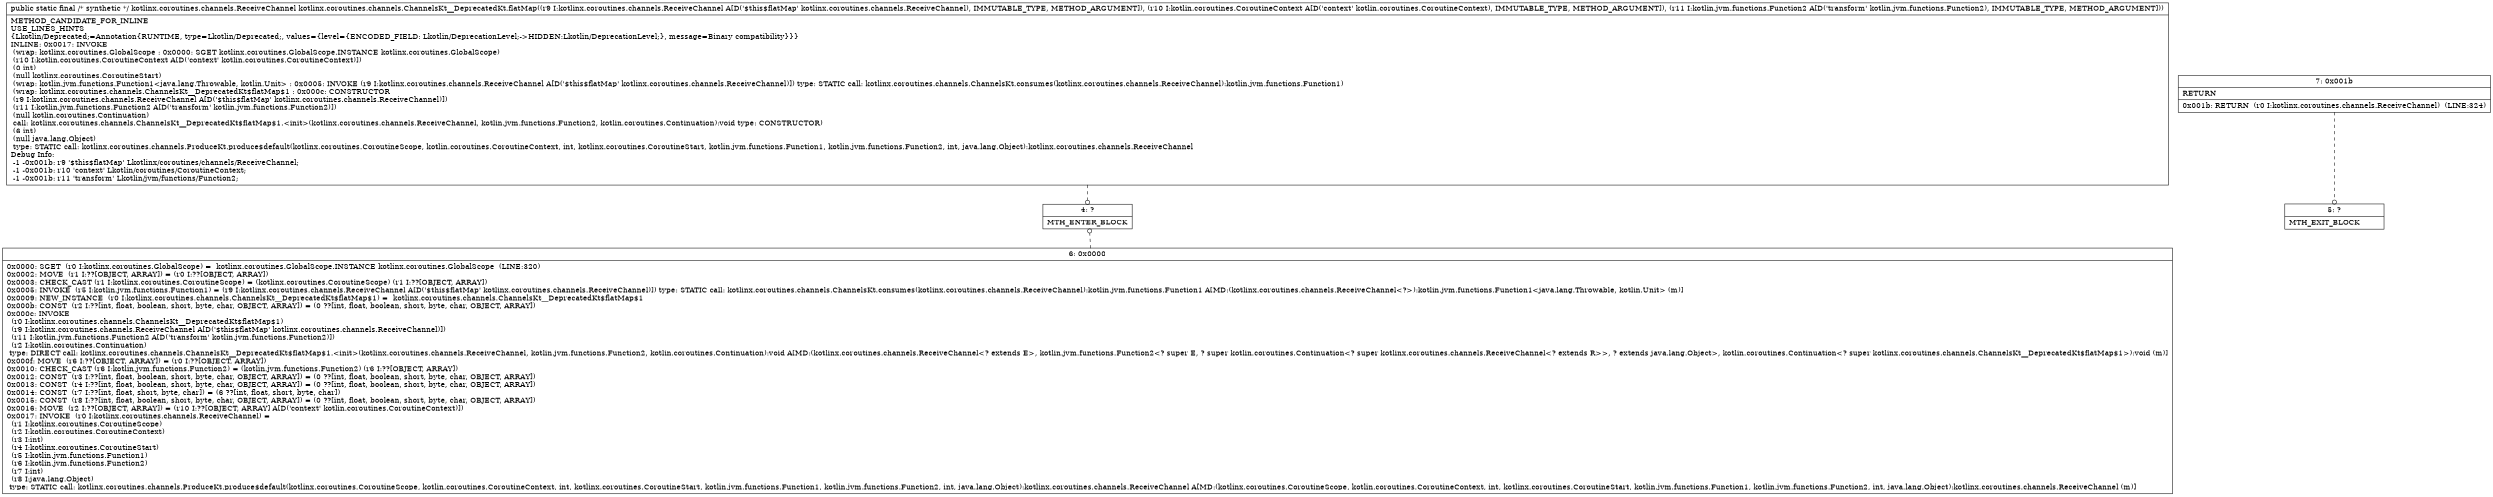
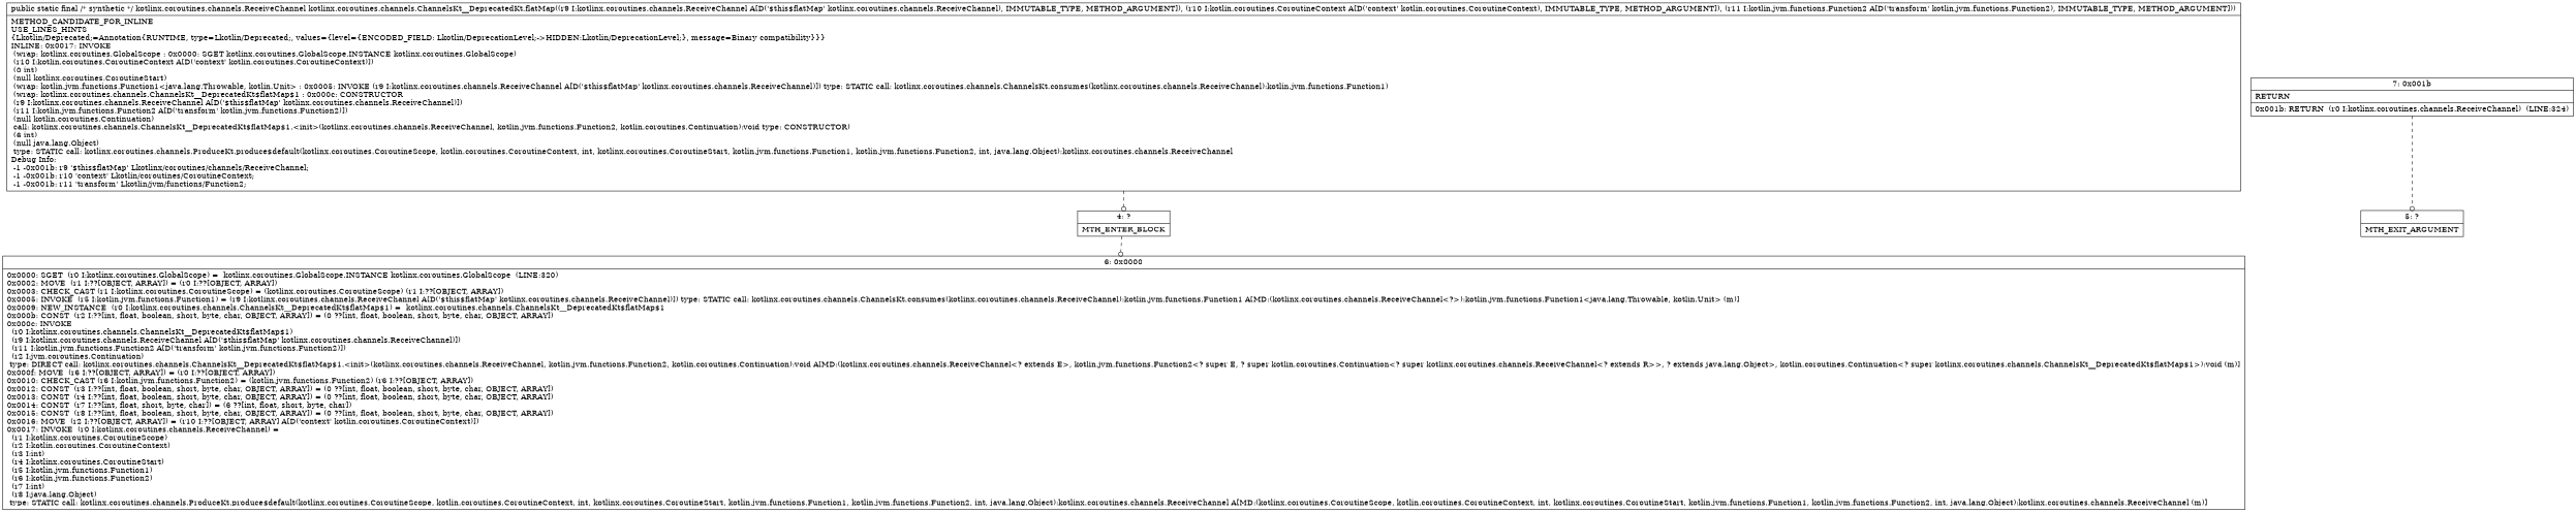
  digraph {
    node [shape=record]
    edge [arrowhead=odot style=dashed]
    n1 [label="{4\:\ ?|MTH_ENTER_BLOCK\l}"]
-   n2 [label="{6\:\ 0x0000|0x0000: SGET  (r0 I:kotlinx.coroutines.GlobalScope) =  kotlinx.coroutines.GlobalScope.INSTANCE kotlinx.coroutines.GlobalScope  (LINE:320)\l0x0002: MOVE  (r1 I:??[OBJECT, ARRAY]) = (r0 I:??[OBJECT, ARRAY]) \l0x0003: CHECK_CAST (r1 I:kotlinx.coroutines.CoroutineScope) = (kotlinx.coroutines.CoroutineScope) (r1 I:??[OBJECT, ARRAY]) \l0x0005: INVOKE  (r5 I:kotlin.jvm.functions.Function1) = (r9 I:kotlinx.coroutines.channels.ReceiveChannel A[D('$this$flatMap' kotlinx.coroutines.channels.ReceiveChannel)]) type: STATIC call: kotlinx.coroutines.channels.ChannelsKt.consumes(kotlinx.coroutines.channels.ReceiveChannel):kotlin.jvm.functions.Function1 A[MD:(kotlinx.coroutines.channels.ReceiveChannel\<?\>):kotlin.jvm.functions.Function1\<java.lang.Throwable, kotlin.Unit\> (m)]\l0x0009: NEW_INSTANCE  (r0 I:kotlinx.coroutines.channels.ChannelsKt__DeprecatedKt$flatMap$1) =  kotlinx.coroutines.channels.ChannelsKt__DeprecatedKt$flatMap$1 \l0x000b: CONST  (r2 I:??[int, float, boolean, short, byte, char, OBJECT, ARRAY]) = (0 ??[int, float, boolean, short, byte, char, OBJECT, ARRAY]) \l0x000c: INVOKE  \l  (r0 I:kotlinx.coroutines.channels.ChannelsKt__DeprecatedKt$flatMap$1)\l  (r9 I:kotlinx.coroutines.channels.ReceiveChannel A[D('$this$flatMap' kotlinx.coroutines.channels.ReceiveChannel)])\l  (r11 I:kotlin.jvm.functions.Function2 A[D('transform' kotlin.jvm.functions.Function2)])\l  (r2 I:kotlin.coroutines.Continuation)\l type: DIRECT call: kotlinx.coroutines.channels.ChannelsKt__DeprecatedKt$flatMap$1.\<init\>(kotlinx.coroutines.channels.ReceiveChannel, kotlin.jvm.functions.Function2, kotlin.coroutines.Continuation):void A[MD:(kotlinx.coroutines.channels.ReceiveChannel\<? extends E\>, kotlin.jvm.functions.Function2\<? super E, ? super kotlin.coroutines.Continuation\<? super kotlinx.coroutines.channels.ReceiveChannel\<? extends R\>\>, ? extends java.lang.Object\>, kotlin.coroutines.Continuation\<? super kotlinx.coroutines.channels.ChannelsKt__DeprecatedKt$flatMap$1\>):void (m)]\l0x000f: MOVE  (r6 I:??[OBJECT, ARRAY]) = (r0 I:??[OBJECT, ARRAY]) \l0x0010: CHECK_CAST (r6 I:kotlin.jvm.functions.Function2) = (kotlin.jvm.functions.Function2) (r6 I:??[OBJECT, ARRAY]) \l0x0012: CONST  (r3 I:??[int, float, boolean, short, byte, char, OBJECT, ARRAY]) = (0 ??[int, float, boolean, short, byte, char, OBJECT, ARRAY]) \l0x0013: CONST  (r4 I:??[int, float, boolean, short, byte, char, OBJECT, ARRAY]) = (0 ??[int, float, boolean, short, byte, char, OBJECT, ARRAY]) \l0x0014: CONST  (r7 I:??[int, float, short, byte, char]) = (6 ??[int, float, short, byte, char]) \l0x0015: CONST  (r8 I:??[int, float, boolean, short, byte, char, OBJECT, ARRAY]) = (0 ??[int, float, boolean, short, byte, char, OBJECT, ARRAY]) \l0x0016: MOVE  (r2 I:??[OBJECT, ARRAY]) = (r10 I:??[OBJECT, ARRAY] A[D('context' kotlin.coroutines.CoroutineContext)]) \l0x0017: INVOKE  (r0 I:kotlinx.coroutines.channels.ReceiveChannel) = \l  (r1 I:kotlinx.coroutines.CoroutineScope)\l  (r2 I:kotlin.coroutines.CoroutineContext)\l  (r3 I:int)\l  (r4 I:kotlinx.coroutines.CoroutineStart)\l  (r5 I:kotlin.jvm.functions.Function1)\l  (r6 I:kotlin.jvm.functions.Function2)\l  (r7 I:int)\l  (r8 I:java.lang.Object)\l type: STATIC call: kotlinx.coroutines.channels.ProduceKt.produce$default(kotlinx.coroutines.CoroutineScope, kotlin.coroutines.CoroutineContext, int, kotlinx.coroutines.CoroutineStart, kotlin.jvm.functions.Function1, kotlin.jvm.functions.Function2, int, java.lang.Object):kotlinx.coroutines.channels.ReceiveChannel A[MD:(kotlinx.coroutines.CoroutineScope, kotlin.coroutines.CoroutineContext, int, kotlinx.coroutines.CoroutineStart, kotlin.jvm.functions.Function1, kotlin.jvm.functions.Function2, int, java.lang.Object):kotlinx.coroutines.channels.ReceiveChannel (m)]\l}"]
+   n2 [label="{6\:\ 0x0000|0x0000: SGET  (r0 I:kotlinx.coroutines.GlobalScope) =  kotlinx.coroutines.GlobalScope.INSTANCE kotlinx.coroutines.GlobalScope  (LINE:320)\l0x0002: MOVE  (r1 I:??[OBJECT, ARRAY]) = (r0 I:??[OBJECT, ARRAY]) \l0x0003: CHECK_CAST (r1 I:kotlinx.coroutines.CoroutineScope) = (kotlinx.coroutines.CoroutineScope) (r1 I:??[OBJECT, ARRAY]) \l0x0005: INVOKE  (r5 I:kotlin.jvm.functions.Function1) = (r9 I:kotlinx.coroutines.channels.ReceiveChannel A[D('$this$flatMap' kotlinx.coroutines.channels.ReceiveChannel)]) type: STATIC call: kotlinx.coroutines.channels.ChannelsKt.consumes(kotlinx.coroutines.channels.ReceiveChannel):kotlin.jvm.functions.Function1 A[MD:(kotlinx.coroutines.channels.ReceiveChannel\<?\>):kotlin.jvm.functions.Function1\<java.lang.Throwable, kotlin.Unit\> (m)]\l0x0009: NEW_INSTANCE  (r0 I:kotlinx.coroutines.channels.ChannelsKt__DeprecatedKt$flatMap$1) =  kotlinx.coroutines.channels.ChannelsKt__DeprecatedKt$flatMap$1 \l0x000b: CONST  (r2 I:??[int, float, boolean, short, byte, char, OBJECT, ARRAY]) = (0 ??[int, float, boolean, short, byte, char, OBJECT, ARRAY]) \l0x000c: INVOKE  \l  (r0 I:kotlinx.coroutines.channels.ChannelsKt__DeprecatedKt$flatMap$1)\l  (r9 I:kotlinx.coroutines.channels.ReceiveChannel A[D('$this$flatMap' kotlinx.coroutines.channels.ReceiveChannel)])\l  (r11 I:kotlin.jvm.functions.Function2 A[D('transform' kotlin.jvm.functions.Function2)])\l  (r2 I:jvm.coroutines.Continuation)\l type: DIRECT call: kotlinx.coroutines.channels.ChannelsKt__DeprecatedKt$flatMap$1.\<init\>(kotlinx.coroutines.channels.ReceiveChannel, kotlin.jvm.functions.Function2, kotlin.coroutines.Continuation):void A[MD:(kotlinx.coroutines.channels.ReceiveChannel\<? extends E\>, kotlin.jvm.functions.Function2\<? super E, ? super kotlin.coroutines.Continuation\<? super kotlinx.coroutines.channels.ReceiveChannel\<? extends R\>\>, ? extends java.lang.Object\>, kotlin.coroutines.Continuation\<? super kotlinx.coroutines.channels.ChannelsKt__DeprecatedKt$flatMap$1\>):void (m)]\l0x000f: MOVE  (r6 I:??[OBJECT, ARRAY]) = (r0 I:??[OBJECT, ARRAY]) \l0x0010: CHECK_CAST (r6 I:kotlin.jvm.functions.Function2) = (kotlin.jvm.functions.Function2) (r6 I:??[OBJECT, ARRAY]) \l0x0012: CONST  (r3 I:??[int, float, boolean, short, byte, char, OBJECT, ARRAY]) = (0 ??[int, float, boolean, short, byte, char, OBJECT, ARRAY]) \l0x0013: CONST  (r4 I:??[int, float, boolean, short, byte, char, OBJECT, ARRAY]) = (0 ??[int, float, boolean, short, byte, char, OBJECT, ARRAY]) \l0x0014: CONST  (r7 I:??[int, float, short, byte, char]) = (6 ??[int, float, short, byte, char]) \l0x0015: CONST  (r8 I:??[int, float, boolean, short, byte, char, OBJECT, ARRAY]) = (0 ??[int, float, boolean, short, byte, char, OBJECT, ARRAY]) \l0x0016: MOVE  (r2 I:??[OBJECT, ARRAY]) = (r10 I:??[OBJECT, ARRAY] A[D('context' kotlin.coroutines.CoroutineContext)]) \l0x0017: INVOKE  (r0 I:kotlinx.coroutines.channels.ReceiveChannel) = \l  (r1 I:kotlinx.coroutines.CoroutineScope)\l  (r2 I:kotlin.coroutines.CoroutineContext)\l  (r3 I:int)\l  (r4 I:kotlinx.coroutines.CoroutineStart)\l  (r5 I:kotlin.jvm.functions.Function1)\l  (r6 I:kotlin.jvm.functions.Function2)\l  (r7 I:int)\l  (r8 I:java.lang.Object)\l type: STATIC call: kotlinx.coroutines.channels.ProduceKt.produce$default(kotlinx.coroutines.CoroutineScope, kotlin.coroutines.CoroutineContext, int, kotlinx.coroutines.CoroutineStart, kotlin.jvm.functions.Function1, kotlin.jvm.functions.Function2, int, java.lang.Object):kotlinx.coroutines.channels.ReceiveChannel A[MD:(kotlinx.coroutines.CoroutineScope, kotlin.coroutines.CoroutineContext, int, kotlinx.coroutines.CoroutineStart, kotlin.jvm.functions.Function1, kotlin.jvm.functions.Function2, int, java.lang.Object):kotlinx.coroutines.channels.ReceiveChannel (m)]\l}"]
    n3 [label="{7\:\ 0x001b|RETURN\l|0x001b: RETURN  (r0 I:kotlinx.coroutines.channels.ReceiveChannel)  (LINE:324)\l}"]
-   n4 [label="{5\:\ ?|MTH_EXIT_BLOCK\l}"]
+   n4 [label="{5\:\ ?|MTH_EXIT_ARGUMENT\l}"]
    n5 [label="{public static final \/* synthetic *\/ kotlinx.coroutines.channels.ReceiveChannel kotlinx.coroutines.channels.ChannelsKt__DeprecatedKt.flatMap((r9 I:kotlinx.coroutines.channels.ReceiveChannel A[D('$this$flatMap' kotlinx.coroutines.channels.ReceiveChannel), IMMUTABLE_TYPE, METHOD_ARGUMENT]), (r10 I:kotlin.coroutines.CoroutineContext A[D('context' kotlin.coroutines.CoroutineContext), IMMUTABLE_TYPE, METHOD_ARGUMENT]), (r11 I:kotlin.jvm.functions.Function2 A[D('transform' kotlin.jvm.functions.Function2), IMMUTABLE_TYPE, METHOD_ARGUMENT]))  | METHOD_CANDIDATE_FOR_INLINE\lUSE_LINES_HINTS\l\{Lkotlin\/Deprecated;=Annotation\{RUNTIME, type=Lkotlin\/Deprecated;, values=\{level=\{ENCODED_FIELD: Lkotlin\/DeprecationLevel;\-\>HIDDEN:Lkotlin\/DeprecationLevel;\}, message=Binary compatibility\}\}\}\lINLINE: 0x0017: INVOKE  \l  (wrap: kotlinx.coroutines.GlobalScope : 0x0000: SGET   kotlinx.coroutines.GlobalScope.INSTANCE kotlinx.coroutines.GlobalScope)\l  (r10 I:kotlin.coroutines.CoroutineContext A[D('context' kotlin.coroutines.CoroutineContext)])\l  (0 int)\l  (null kotlinx.coroutines.CoroutineStart)\l  (wrap: kotlin.jvm.functions.Function1\<java.lang.Throwable, kotlin.Unit\> : 0x0005: INVOKE  (r9 I:kotlinx.coroutines.channels.ReceiveChannel A[D('$this$flatMap' kotlinx.coroutines.channels.ReceiveChannel)]) type: STATIC call: kotlinx.coroutines.channels.ChannelsKt.consumes(kotlinx.coroutines.channels.ReceiveChannel):kotlin.jvm.functions.Function1)\l  (wrap: kotlinx.coroutines.channels.ChannelsKt__DeprecatedKt$flatMap$1 : 0x000c: CONSTRUCTOR  \l  (r9 I:kotlinx.coroutines.channels.ReceiveChannel A[D('$this$flatMap' kotlinx.coroutines.channels.ReceiveChannel)])\l  (r11 I:kotlin.jvm.functions.Function2 A[D('transform' kotlin.jvm.functions.Function2)])\l  (null kotlin.coroutines.Continuation)\l call: kotlinx.coroutines.channels.ChannelsKt__DeprecatedKt$flatMap$1.\<init\>(kotlinx.coroutines.channels.ReceiveChannel, kotlin.jvm.functions.Function2, kotlin.coroutines.Continuation):void type: CONSTRUCTOR)\l  (6 int)\l  (null java.lang.Object)\l type: STATIC call: kotlinx.coroutines.channels.ProduceKt.produce$default(kotlinx.coroutines.CoroutineScope, kotlin.coroutines.CoroutineContext, int, kotlinx.coroutines.CoroutineStart, kotlin.jvm.functions.Function1, kotlin.jvm.functions.Function2, int, java.lang.Object):kotlinx.coroutines.channels.ReceiveChannel\lDebug Info:\l  \-1 \-0x001b: r9 '$this$flatMap' Lkotlinx\/coroutines\/channels\/ReceiveChannel;\l  \-1 \-0x001b: r10 'context' Lkotlin\/coroutines\/CoroutineContext;\l  \-1 \-0x001b: r11 'transform' Lkotlin\/jvm\/functions\/Function2;\l}"]
-   n2 -> n1
+   n1 -> n2
    n3 -> n4
    n5 -> n1
  }
